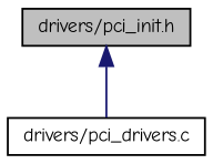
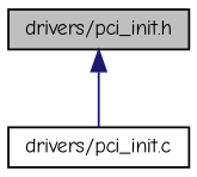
  digraph {
    fontname="Comic Neue"
    node [color=black fontname="Comic Neue" fontsize=10 shape=record style=filled]
    n1 [fillcolor=grey75 fontcolor=black height=0.2 label="drivers/pci_init.h" width=0.4]
-   n2 [fillcolor=white height=0.2 label="drivers/pci_drivers.c" width=0.4]
+   n2 [fillcolor=white height=0.2 label="drivers/pci_init.c" width=0.4]
    n1 -> n2 [color=midnightblue dir=back fontname="Comic Neue" fontsize=10 labelfontname=Helvetica labelfontsize=10 style=solid]
  }
